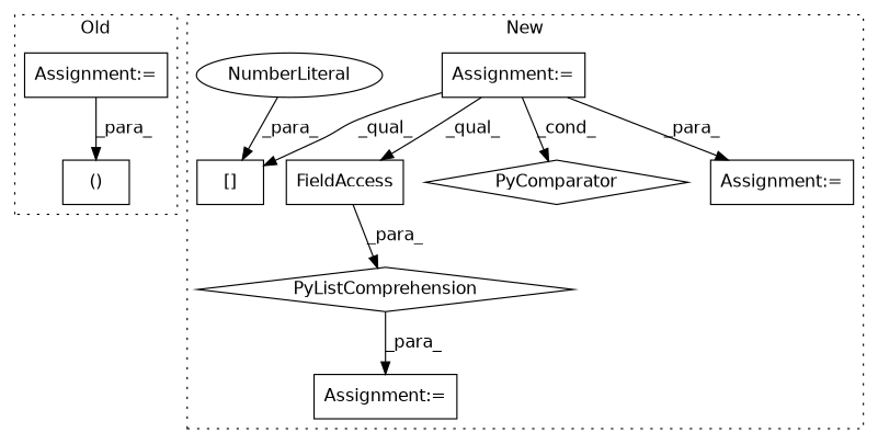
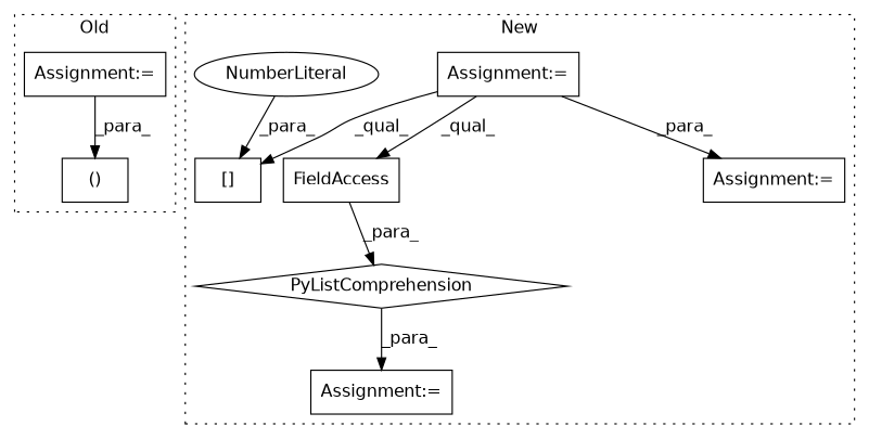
  digraph {
    fontname="DejaVu Sans"
    node [a=7 fontname="DejaVu Sans" l=1 shape=box]
    edge [fontname="DejaVu Sans"]
    n1 [a=106 l=85 label="()" s=5789]
    n2 [l=11 label="Assignment:=" s=5680]
    n3 [a=109 l=99 label=PyListComprehension s=6621 shape=diamond]
-   n4 [a=113 l=23 label=PyComparator s=6689 shape=diamond]
    n5 [l=4 label="Assignment:=" s=6265]
    n6 [l=14 label="Assignment:=" s=6607]
    n7 [label="Assignment:=" s=6729]
    n8 [a=2 l="2,1" label="[]" s="6621,6624"]
    n9 [a=22 l=10 label=FieldAccess s=6574]
    n10 [a=34 label=NumberLiteral s=6623 shape=ellipse]
    subgraph cluster_1 {
      label=Old
      style=dotted
      n1
      n2
    }
    subgraph cluster_2 {
      label=New
      style=dotted
      n3
-     n4
      n5
      n6
      n7
      n8
      n9
      n10
    }
    n2 -> n1 [label=_para_]
    n3 -> n6 [label=_para_]
-   n5 -> n4 [label=_cond_]
    n5 -> n7 [label=_para_]
    n5 -> n8 [label=_qual_]
    n5 -> n9 [label=_qual_]
    n9 -> n3 [label=_para_]
    n10 -> n8 [label=_para_]
  }
